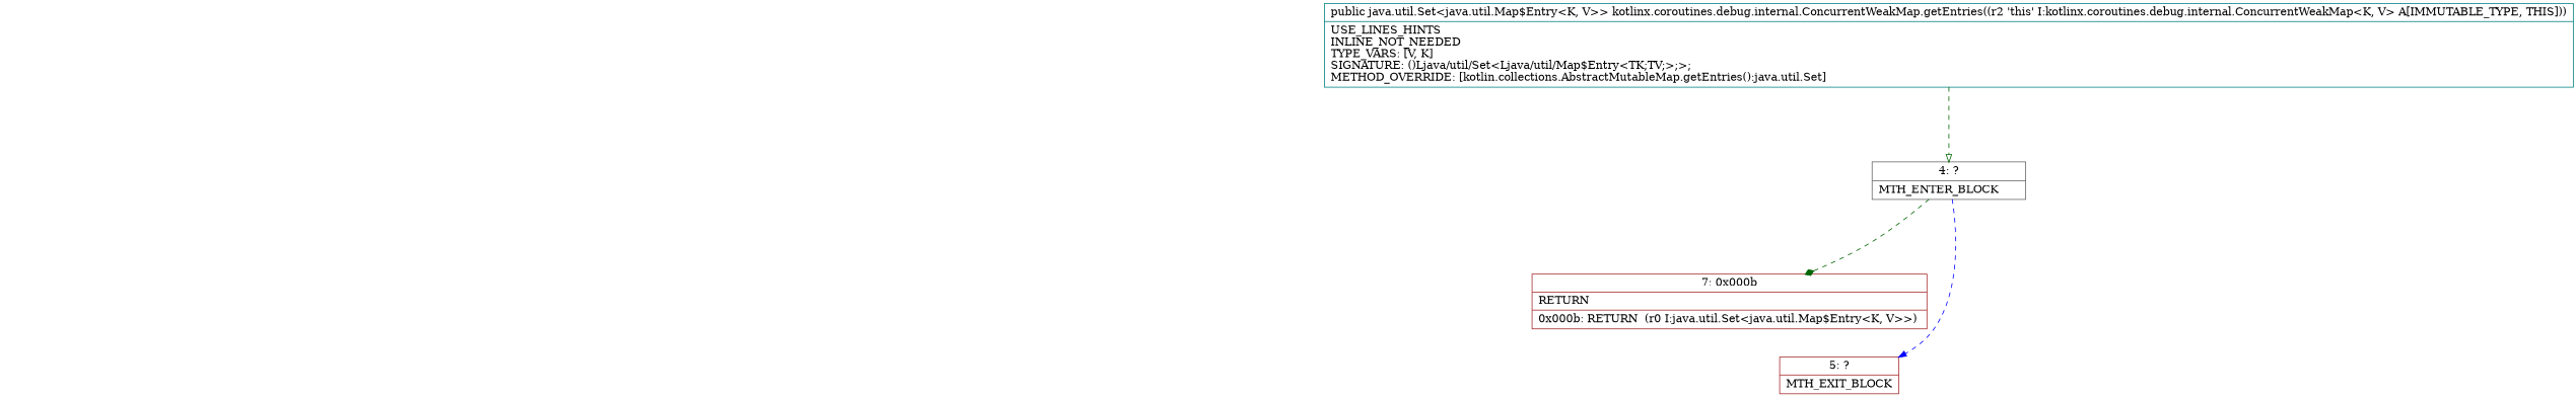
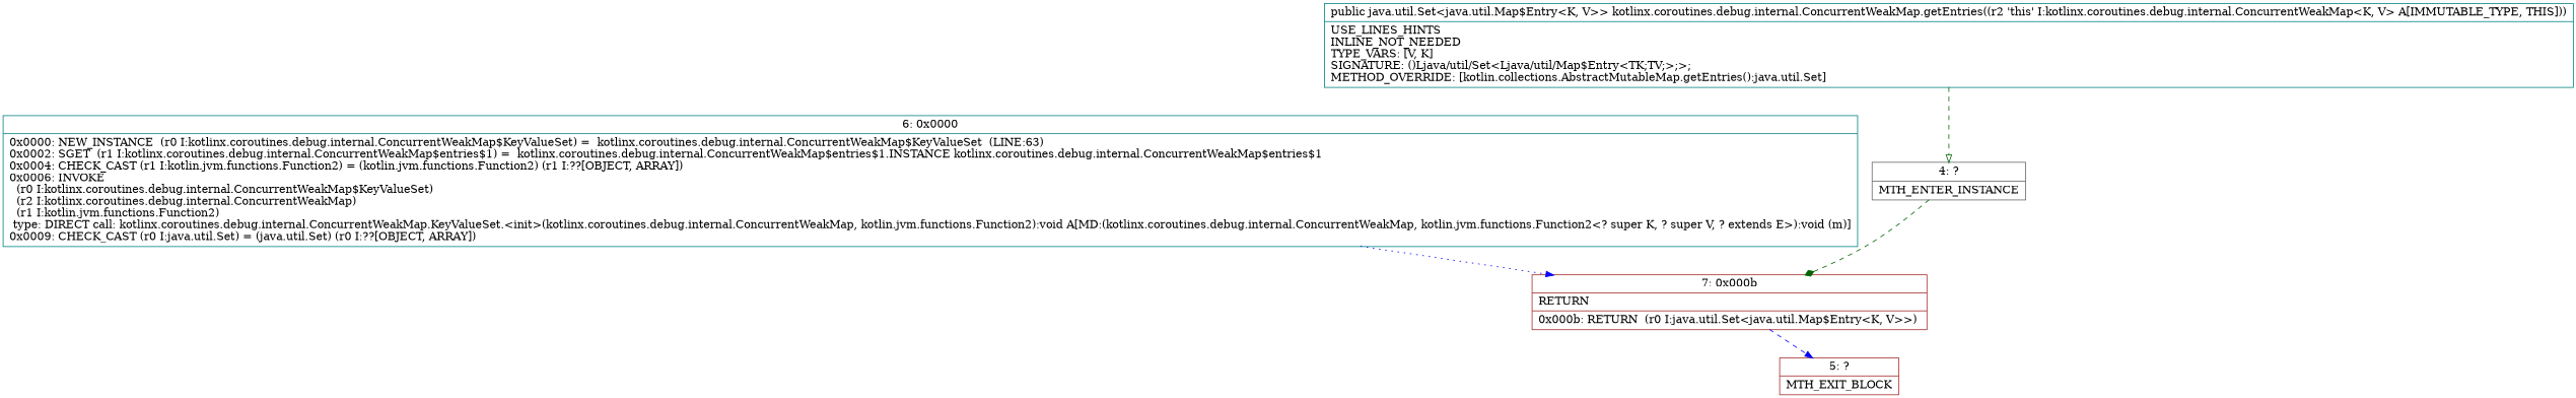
  digraph {
    node [color=brown shape=record]
    edge [arrowhead=normal color=darkgreen style=dashed]
-   n1 [color=gray40 label="{4\:\ ?|MTH_ENTER_BLOCK\l}"]
+   n1 [color=gray40 label="{4\:\ ?|MTH_ENTER_INSTANCE\l}"]
    n2 [label="{7\:\ 0x000b|RETURN\l|0x000b: RETURN  (r0 I:java.util.Set\<java.util.Map$Entry\<K, V\>\>) \l}"]
+   n3 [color=teal label="{6\:\ 0x0000|0x0000: NEW_INSTANCE  (r0 I:kotlinx.coroutines.debug.internal.ConcurrentWeakMap$KeyValueSet) =  kotlinx.coroutines.debug.internal.ConcurrentWeakMap$KeyValueSet  (LINE:63)\l0x0002: SGET  (r1 I:kotlinx.coroutines.debug.internal.ConcurrentWeakMap$entries$1) =  kotlinx.coroutines.debug.internal.ConcurrentWeakMap$entries$1.INSTANCE kotlinx.coroutines.debug.internal.ConcurrentWeakMap$entries$1 \l0x0004: CHECK_CAST (r1 I:kotlin.jvm.functions.Function2) = (kotlin.jvm.functions.Function2) (r1 I:??[OBJECT, ARRAY]) \l0x0006: INVOKE  \l  (r0 I:kotlinx.coroutines.debug.internal.ConcurrentWeakMap$KeyValueSet)\l  (r2 I:kotlinx.coroutines.debug.internal.ConcurrentWeakMap)\l  (r1 I:kotlin.jvm.functions.Function2)\l type: DIRECT call: kotlinx.coroutines.debug.internal.ConcurrentWeakMap.KeyValueSet.\<init\>(kotlinx.coroutines.debug.internal.ConcurrentWeakMap, kotlin.jvm.functions.Function2):void A[MD:(kotlinx.coroutines.debug.internal.ConcurrentWeakMap, kotlin.jvm.functions.Function2\<? super K, ? super V, ? extends E\>):void (m)]\l0x0009: CHECK_CAST (r0 I:java.util.Set) = (java.util.Set) (r0 I:??[OBJECT, ARRAY]) \l}"]
    n4 [label="{5\:\ ?|MTH_EXIT_BLOCK\l}"]
    n5 [color=teal label="{public java.util.Set\<java.util.Map$Entry\<K, V\>\> kotlinx.coroutines.debug.internal.ConcurrentWeakMap.getEntries((r2 'this' I:kotlinx.coroutines.debug.internal.ConcurrentWeakMap\<K, V\> A[IMMUTABLE_TYPE, THIS]))  | USE_LINES_HINTS\lINLINE_NOT_NEEDED\lTYPE_VARS: [V, K]\lSIGNATURE: ()Ljava\/util\/Set\<Ljava\/util\/Map$Entry\<TK;TV;\>;\>;\lMETHOD_OVERRIDE: [kotlin.collections.AbstractMutableMap.getEntries():java.util.Set]\l}"]
    n1 -> n2 [arrowhead=diamond]
-   n1 -> n4 [color=blue]
+   n2 -> n4 [color=blue]
+   n3 -> n2 [color=blue style=dotted]
    n5 -> n1 [arrowhead=onormal]
  }
